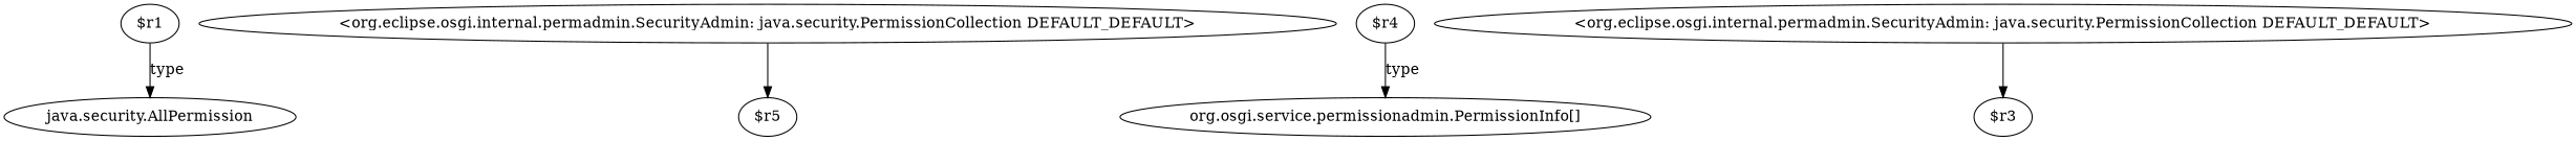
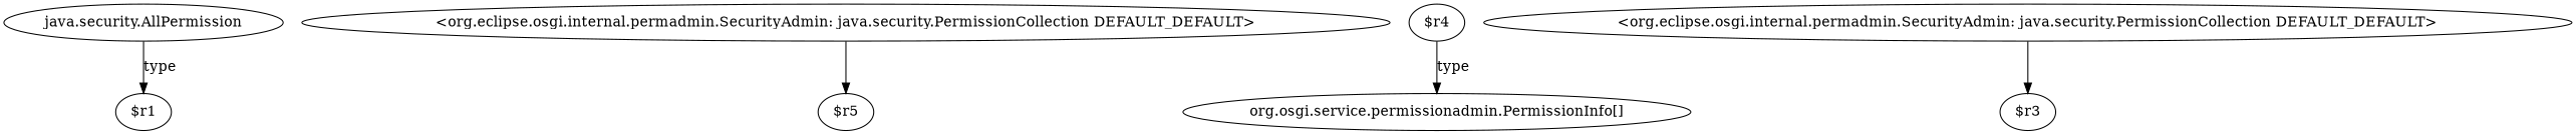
  digraph {
    n1 [label="java.security.AllPermission"]
    n2 [label="$r1"]
    n3 [label="<org.eclipse.osgi.internal.permadmin.SecurityAdmin: java.security.PermissionCollection DEFAULT_DEFAULT>"]
    n4 [label="$r5"]
    n5 [label="org.osgi.service.permissionadmin.PermissionInfo[]"]
    n6 [label="$r4"]
    n7 [label="<org.eclipse.osgi.internal.permadmin.SecurityAdmin: java.security.PermissionCollection DEFAULT_DEFAULT>"]
    n8 [label="$r3"]
-   n2 -> n1 [label=type]
+   n1 -> n2 [label=type]
    n3 -> n4
    n6 -> n5 [label=type]
    n7 -> n8
  }
